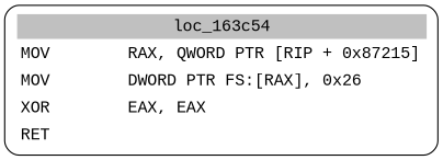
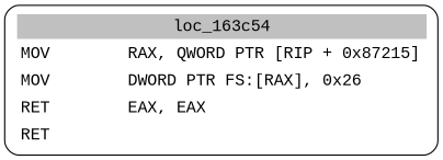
  digraph {
-   n1 [fontname="Courier New" label=<<table border="0" cellborder="0" cellpadding="3"><tr><td align="center" colspan="2" bgcolor="grey">loc_163c54</td></tr><tr><td align="left">MOV        RAX, QWORD PTR [RIP + 0x87215]</td></tr><tr><td align="left">MOV        DWORD PTR FS:[RAX], 0x26</td></tr><tr><td align="left">XOR        EAX, EAX</td></tr><tr><td align="left">RET        </td></tr></table>> shape=Mrecord]
+   n1 [fontname="Courier New" label=<<table border="0" cellborder="0" cellpadding="3"><tr><td align="center" colspan="2" bgcolor="grey">loc_163c54</td></tr><tr><td align="left">MOV        RAX, QWORD PTR [RIP + 0x87215]</td></tr><tr><td align="left">MOV        DWORD PTR FS:[RAX], 0x26</td></tr><tr><td align="left">RET        EAX, EAX</td></tr><tr><td align="left">RET        </td></tr></table>> shape=Mrecord]
  }
